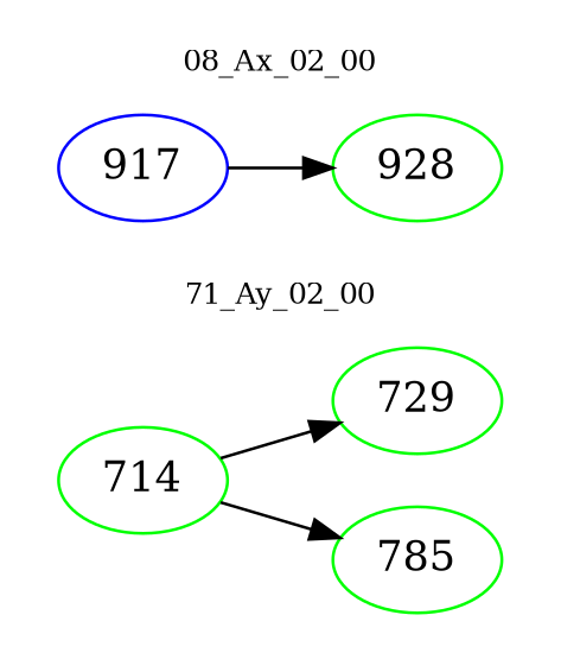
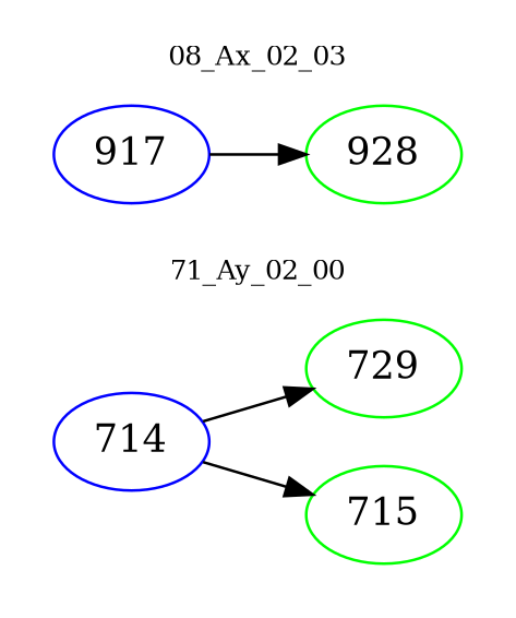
  digraph {
    rankdir=LR
    node [color=green]
    edge [color=black]
-   n1 [label=714]
-   n2 [label=785]
+   n1 [color=blue label=714]
+   n2 [label=715]
    n3 [label=729]
    n4 [color=blue label=917]
    n5 [label=928]
    subgraph cluster_1 {
      color=white
      fontsize=10
      label="71_Ay_02_00"
      n1
      n2
      n3
    }
    subgraph cluster_2 {
      color=white
      fontsize=10
-     label="08_Ax_02_00"
+     label="08_Ax_02_03"
      n4
      n5
    }
    n1 -> n2
    n1 -> n3
    n4 -> n5
  }
